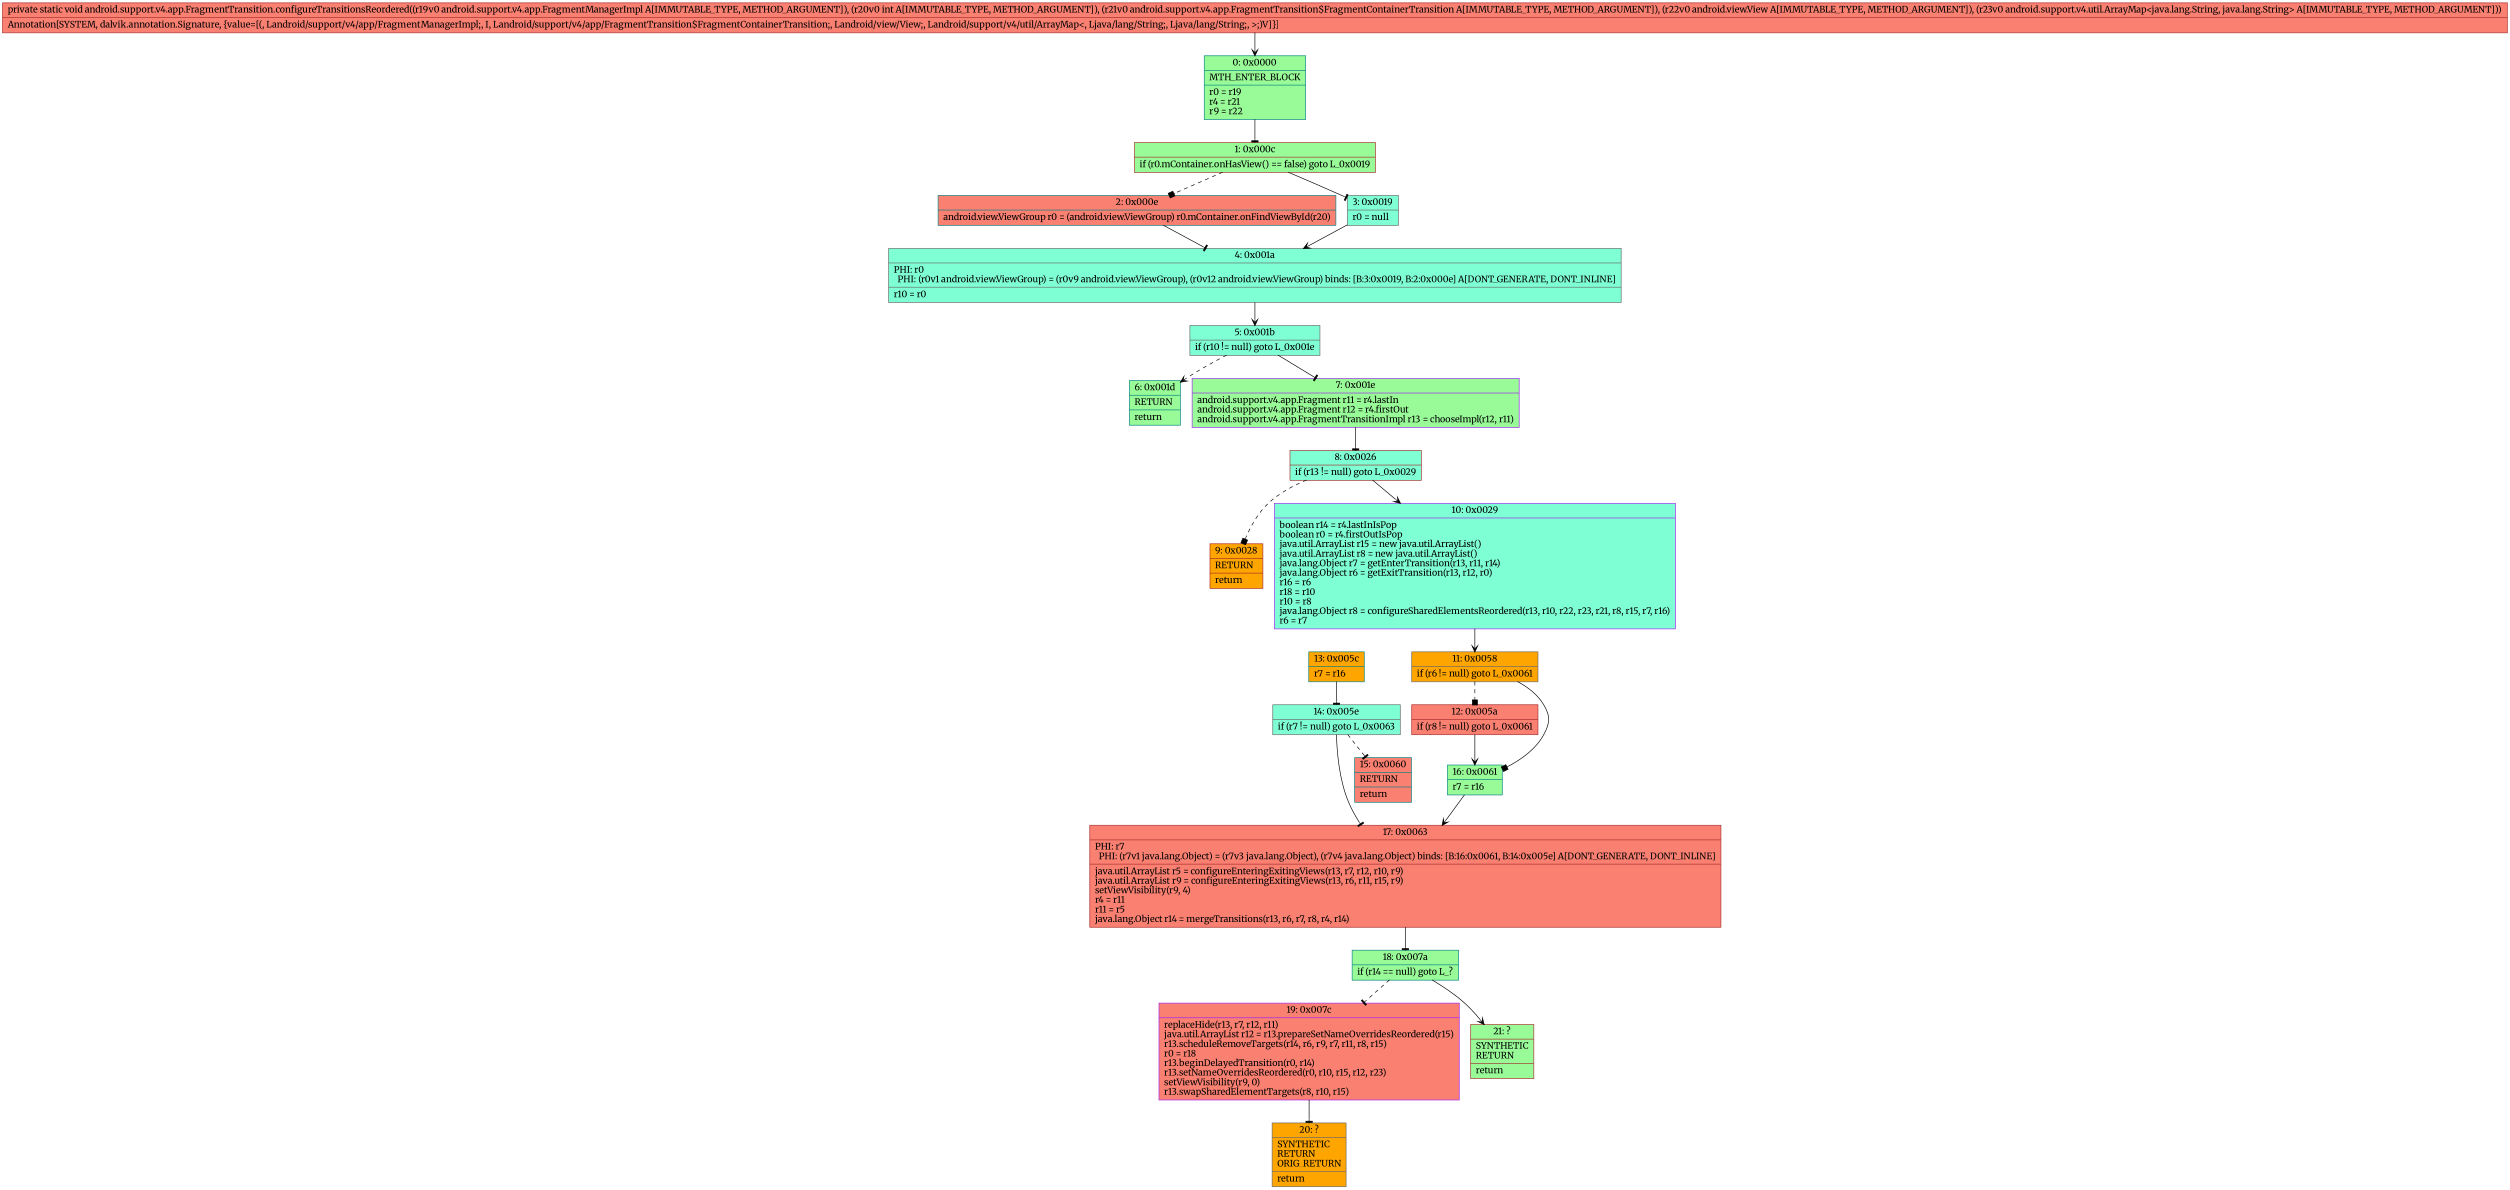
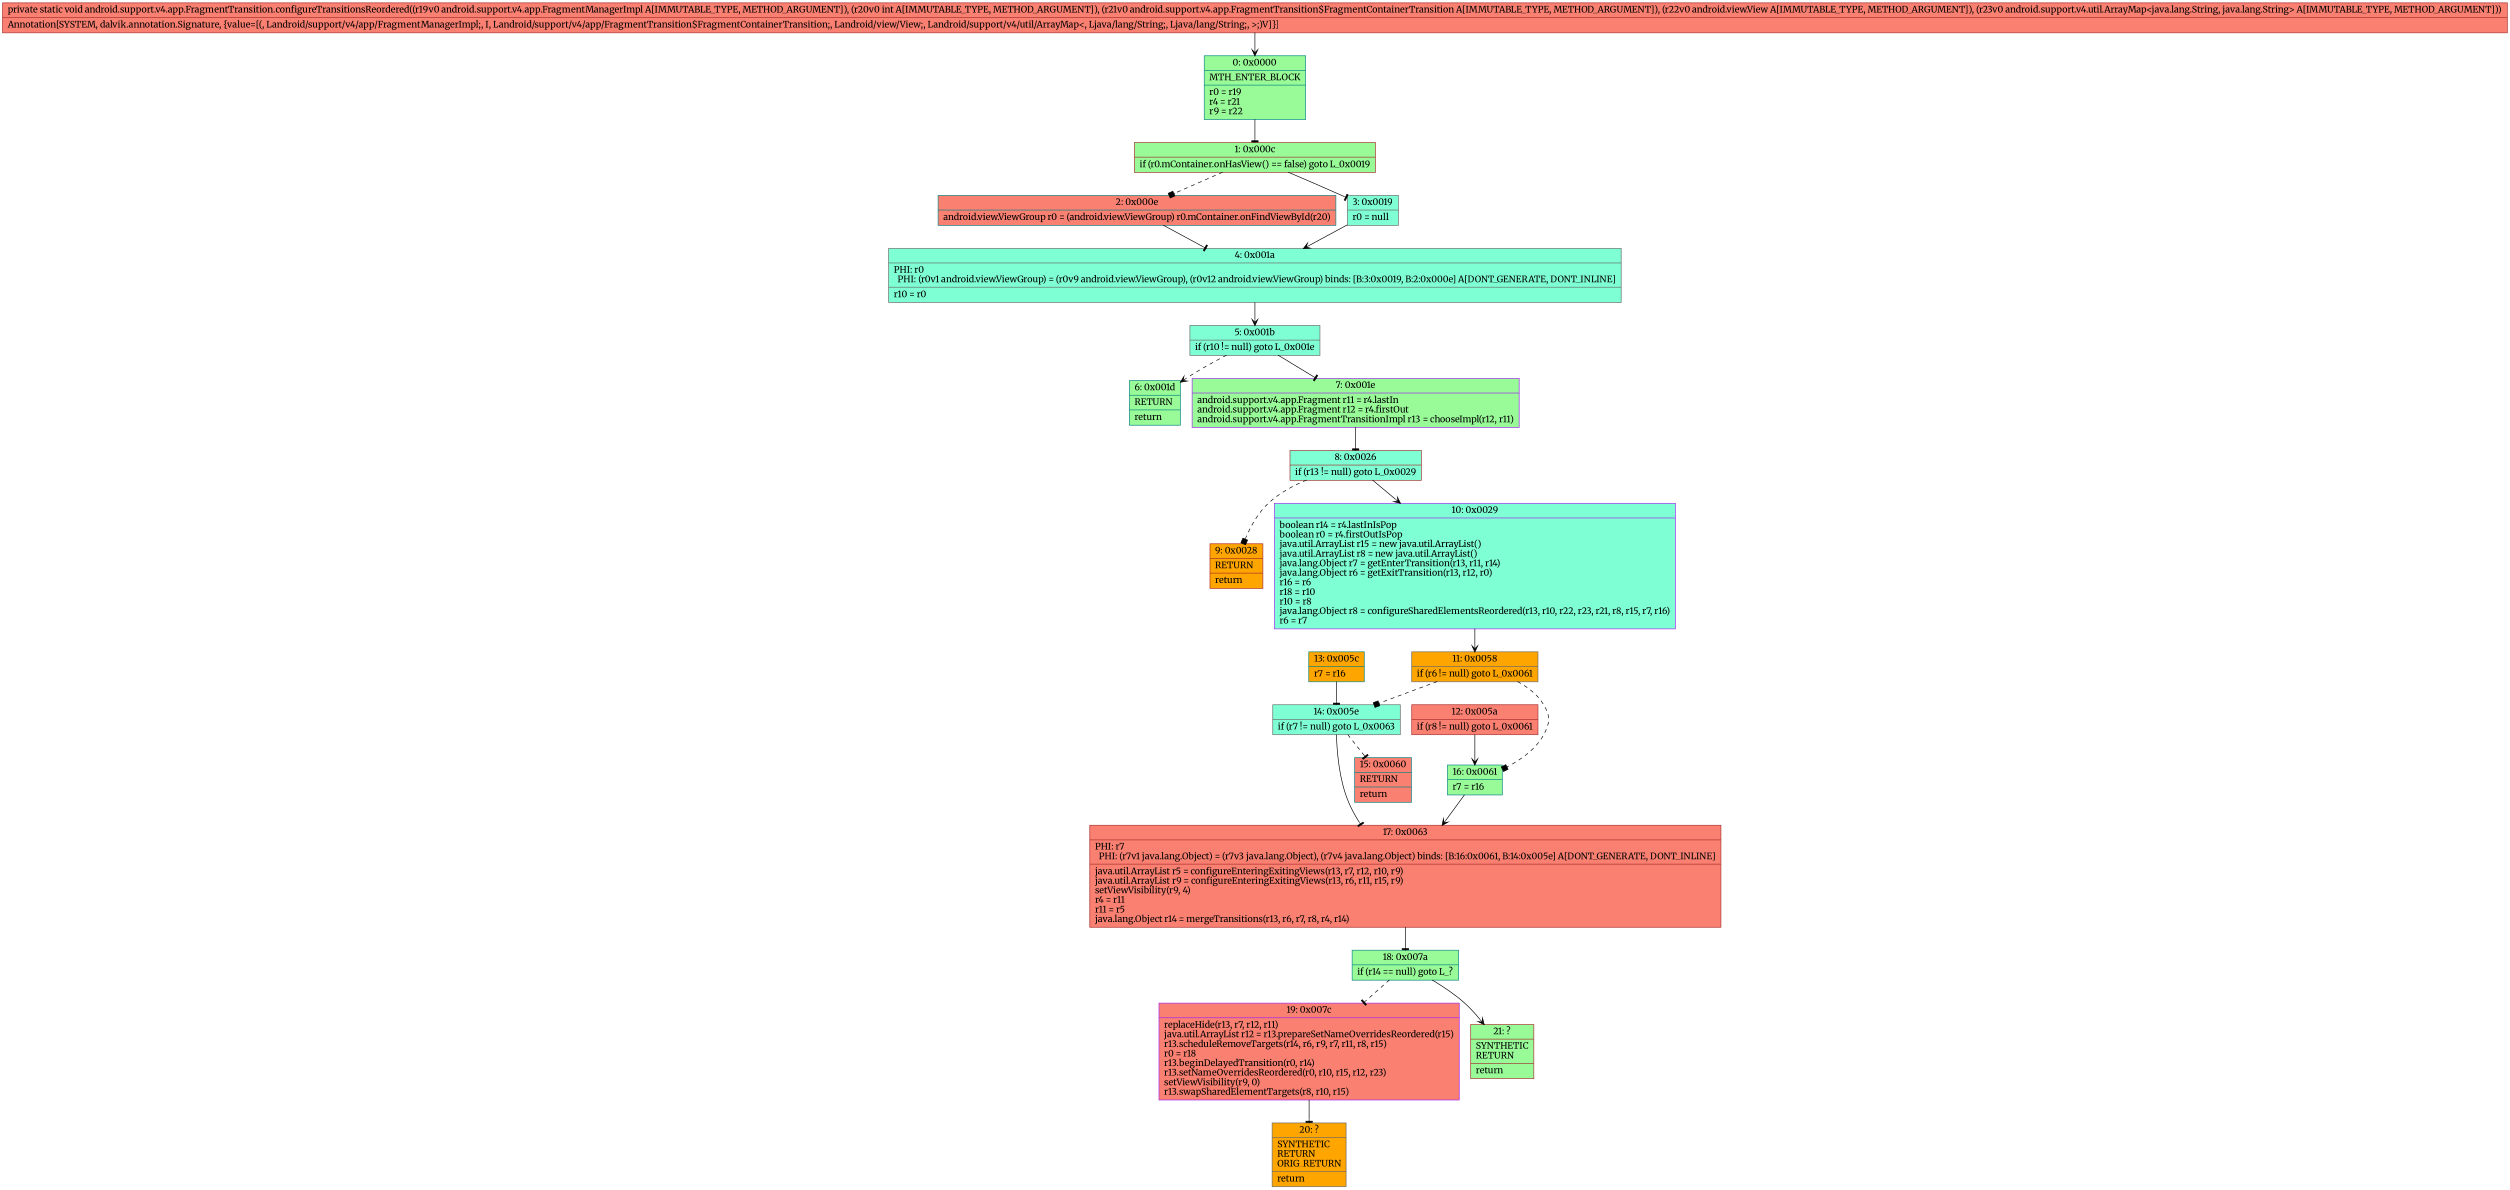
  digraph {
    fontname=Merriweather
    node [color=teal fillcolor=palegreen fontname=Merriweather shape=record style=filled]
    edge [arrowhead=tee fontname=Merriweather]
    n1 [label="{0\:\ 0x0000|MTH_ENTER_BLOCK\l|r0 = r19\lr4 = r21\lr9 = r22\l}"]
    n2 [color=brown label="{1\:\ 0x000c|if (r0.mContainer.onHasView() == false) goto L_0x0019\l}"]
    n3 [fillcolor=salmon label="{2\:\ 0x000e|android.view.ViewGroup r0 = (android.view.ViewGroup) r0.mContainer.onFindViewById(r20)\l}"]
    n4 [color=gray40 fillcolor=aquamarine label="{3\:\ 0x0019|r0 = null\l}"]
    n5 [color=gray40 fillcolor=aquamarine label="{4\:\ 0x001a|PHI: r0 \l  PHI: (r0v1 android.view.ViewGroup) = (r0v9 android.view.ViewGroup), (r0v12 android.view.ViewGroup) binds: [B:3:0x0019, B:2:0x000e] A[DONT_GENERATE, DONT_INLINE]\l|r10 = r0\l}"]
    n6 [color=gray40 fillcolor=aquamarine label="{5\:\ 0x001b|if (r10 != null) goto L_0x001e\l}"]
    n7 [label="{6\:\ 0x001d|RETURN\l|return\l}"]
    n8 [color=purple label="{7\:\ 0x001e|android.support.v4.app.Fragment r11 = r4.lastIn\landroid.support.v4.app.Fragment r12 = r4.firstOut\landroid.support.v4.app.FragmentTransitionImpl r13 = chooseImpl(r12, r11)\l}"]
    n9 [color=brown fillcolor=aquamarine label="{8\:\ 0x0026|if (r13 != null) goto L_0x0029\l}"]
    n10 [color=brown fillcolor=orange label="{9\:\ 0x0028|RETURN\l|return\l}"]
    n11 [color=purple fillcolor=aquamarine label="{10\:\ 0x0029|boolean r14 = r4.lastInIsPop\lboolean r0 = r4.firstOutIsPop\ljava.util.ArrayList r15 = new java.util.ArrayList()\ljava.util.ArrayList r8 = new java.util.ArrayList()\ljava.lang.Object r7 = getEnterTransition(r13, r11, r14)\ljava.lang.Object r6 = getExitTransition(r13, r12, r0)\lr16 = r6\lr18 = r10\lr10 = r8\ljava.lang.Object r8 = configureSharedElementsReordered(r13, r10, r22, r23, r21, r8, r15, r7, r16)\lr6 = r7\l}"]
    n12 [color=gray40 fillcolor=orange label="{11\:\ 0x0058|if (r6 != null) goto L_0x0061\l}"]
    n13 [color=brown fillcolor=salmon label="{12\:\ 0x005a|if (r8 != null) goto L_0x0061\l}"]
    n14 [label="{16\:\ 0x0061|r7 = r16\l}"]
    n15 [color=brown fillcolor=salmon label="{17\:\ 0x0063|PHI: r7 \l  PHI: (r7v1 java.lang.Object) = (r7v3 java.lang.Object), (r7v4 java.lang.Object) binds: [B:16:0x0061, B:14:0x005e] A[DONT_GENERATE, DONT_INLINE]\l|java.util.ArrayList r5 = configureEnteringExitingViews(r13, r7, r12, r10, r9)\ljava.util.ArrayList r9 = configureEnteringExitingViews(r13, r6, r11, r15, r9)\lsetViewVisibility(r9, 4)\lr4 = r11\lr11 = r5\ljava.lang.Object r14 = mergeTransitions(r13, r6, r7, r8, r4, r14)\l}"]
    n16 [fillcolor=orange label="{13\:\ 0x005c|r7 = r16\l}"]
    n17 [color=gray40 fillcolor=aquamarine label="{14\:\ 0x005e|if (r7 != null) goto L_0x0063\l}"]
    n18 [fillcolor=salmon label="{15\:\ 0x0060|RETURN\l|return\l}"]
    n19 [label="{18\:\ 0x007a|if (r14 == null) goto L_?\l}"]
    n20 [color=purple fillcolor=salmon label="{19\:\ 0x007c|replaceHide(r13, r7, r12, r11)\ljava.util.ArrayList r12 = r13.prepareSetNameOverridesReordered(r15)\lr13.scheduleRemoveTargets(r14, r6, r9, r7, r11, r8, r15)\lr0 = r18\lr13.beginDelayedTransition(r0, r14)\lr13.setNameOverridesReordered(r0, r10, r15, r12, r23)\lsetViewVisibility(r9, 0)\lr13.swapSharedElementTargets(r8, r10, r15)\l}"]
    n21 [color=brown label="{21\:\ ?|SYNTHETIC\lRETURN\l|return\l}"]
    n22 [color=gray40 fillcolor=orange label="{20\:\ ?|SYNTHETIC\lRETURN\lORIG_RETURN\l|return\l}"]
    n23 [color=brown fillcolor=salmon label="{private static void android.support.v4.app.FragmentTransition.configureTransitionsReordered((r19v0 android.support.v4.app.FragmentManagerImpl A[IMMUTABLE_TYPE, METHOD_ARGUMENT]), (r20v0 int A[IMMUTABLE_TYPE, METHOD_ARGUMENT]), (r21v0 android.support.v4.app.FragmentTransition$FragmentContainerTransition A[IMMUTABLE_TYPE, METHOD_ARGUMENT]), (r22v0 android.view.View A[IMMUTABLE_TYPE, METHOD_ARGUMENT]), (r23v0 android.support.v4.util.ArrayMap\<java.lang.String, java.lang.String\> A[IMMUTABLE_TYPE, METHOD_ARGUMENT]))  | Annotation[SYSTEM, dalvik.annotation.Signature, \{value=[(, Landroid\/support\/v4\/app\/FragmentManagerImpl;, I, Landroid\/support\/v4\/app\/FragmentTransition$FragmentContainerTransition;, Landroid\/view\/View;, Landroid\/support\/v4\/util\/ArrayMap\<, Ljava\/lang\/String;, Ljava\/lang\/String;, \>;)V]\}]\l}"]
    n1 -> n2
    n2 -> n3 [arrowhead=box style=dashed]
    n2 -> n4
    n3 -> n5
    n4 -> n5 [arrowhead=vee]
    n5 -> n6 [arrowhead=vee]
    n6 -> n7 [arrowhead=vee style=dashed]
    n6 -> n8
    n8 -> n9
    n9 -> n10 [arrowhead=box style=dashed]
    n9 -> n11 [arrowhead=vee]
    n11 -> n12 [arrowhead=vee]
-   n12 -> n13 [arrowhead=box style=dashed]
-   n12 -> n14 [arrowhead=box]
+   n12 -> n17 [arrowhead=box style=dashed]
+   n12 -> n14 [arrowhead=box style=dashed]
    n13 -> n14 [arrowhead=vee]
    n14 -> n15 [arrowhead=vee]
    n15 -> n19
    n16 -> n17
    n17 -> n15
    n17 -> n18 [style=dashed]
    n19 -> n20 [style=dashed]
    n19 -> n21 [arrowhead=vee]
    n20 -> n22
    n23 -> n1 [arrowhead=vee]
  }
